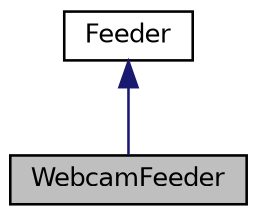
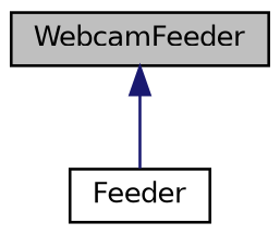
  digraph {
    node [color=black fontname=Helvetica fontsize=10 shape=record style=filled]
    n1 [fillcolor=grey75 fontcolor=black height=0.2 label=WebcamFeeder width=0.4]
    n2 [fillcolor=white height=0.2 label=Feeder width=0.4]
-   n2 -> n1 [color=midnightblue dir=back fontname=Helvetica fontsize=10 labelfontname=Helvetica labelfontsize=10 style=solid]
+   n1 -> n2 [color=midnightblue dir=back fontname=Helvetica fontsize=10 labelfontname=Helvetica labelfontsize=10 style=solid]
  }
